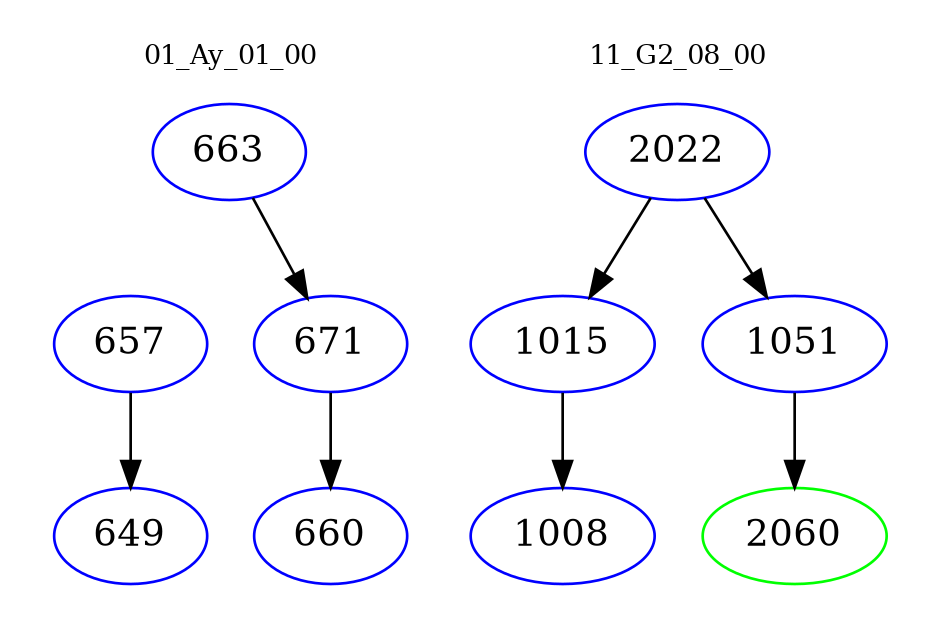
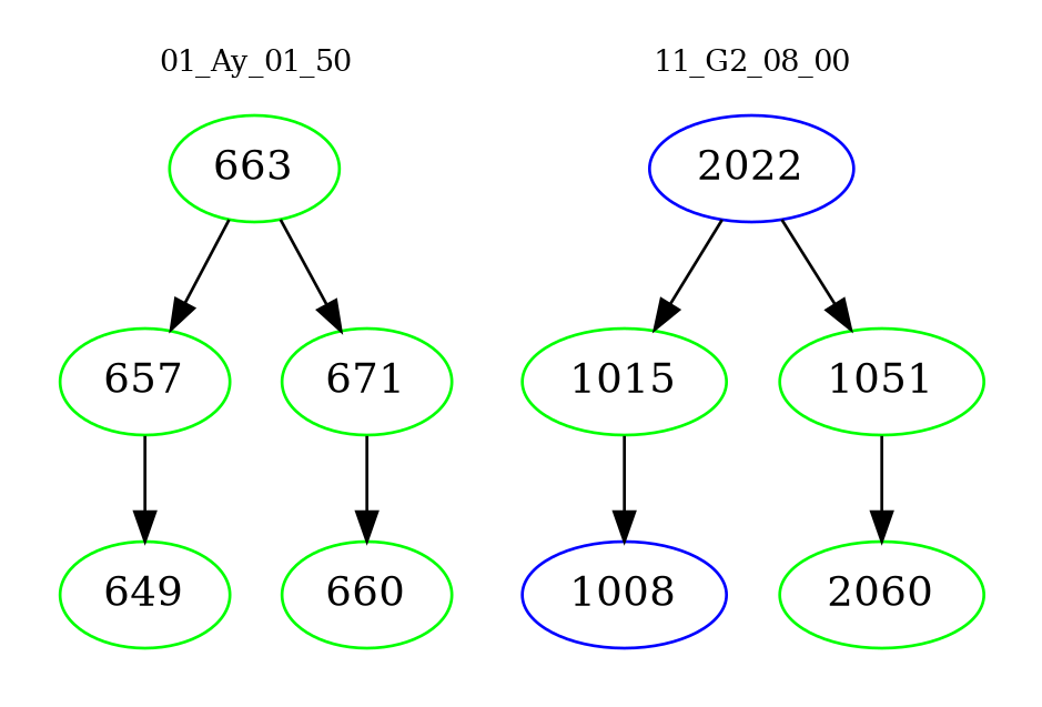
  digraph {
    node [color=blue]
    edge [color=black]
-   n1 [label=663]
-   n2 [label=657]
-   n3 [label=671]
-   n4 [label=649]
-   n5 [label=660]
+   n1 [color=green label=663]
+   n2 [color=green label=657]
+   n3 [color=green label=671]
+   n4 [color=green label=649]
+   n5 [color=green label=660]
    n6 [label=2022]
-   n7 [label=1015]
-   n8 [label=1051]
+   n7 [color=green label=1015]
+   n8 [color=green label=1051]
    n9 [label=1008]
    n10 [color=green label=2060]
    subgraph cluster_1 {
      color=white
      fontsize=10
-     label="01_Ay_01_00"
+     label="01_Ay_01_50"
      n1
      n2
      n3
      n4
      n5
    }
    subgraph cluster_2 {
      color=white
      fontsize=10
      label="11_G2_08_00"
      n6
      n7
      n8
      n9
      n10
    }
+   n1 -> n2
    n1 -> n3
    n2 -> n4
    n3 -> n5
    n6 -> n7
    n6 -> n8
    n7 -> n9
    n8 -> n10
  }
